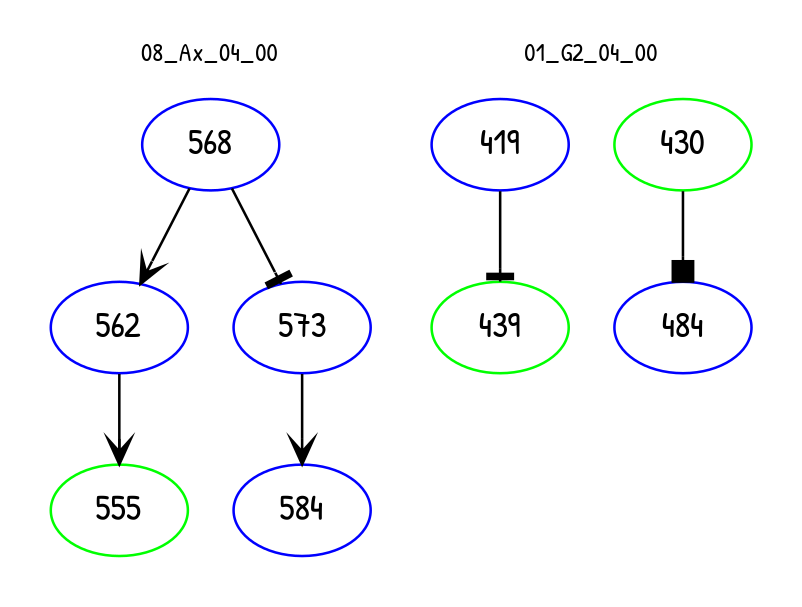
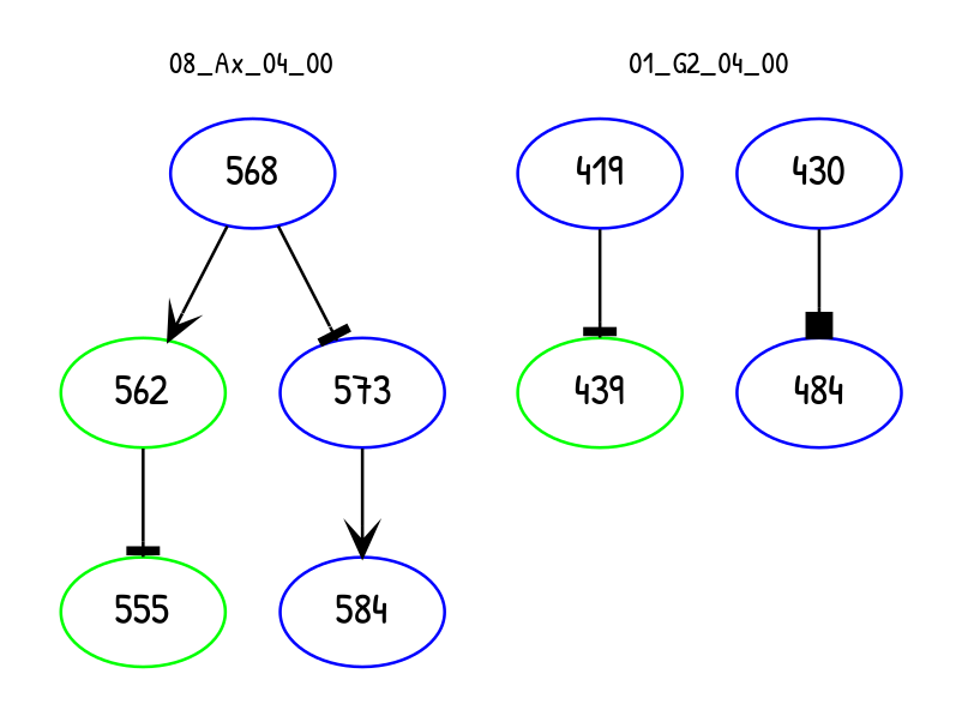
  digraph {
    fontname="Patrick Hand"
    node [color=blue fontname="Patrick Hand"]
    edge [arrowhead=tee color=black fontname="Patrick Hand"]
    n1 [label=568]
-   n2 [label=562]
+   n2 [color=green label=562]
    n3 [label=573]
    n4 [color=green label=555]
    n5 [label=584]
-   n6 [color=green label=430]
+   n6 [label=430]
    n7 [label=419]
    n8 [label=484]
    n9 [color=green label=439]
    subgraph cluster_1 {
      color=white
      fontsize=10
      label="08_Ax_04_00"
      n1
      n2
      n3
      n4
      n5
    }
    subgraph cluster_2 {
      color=white
      fontsize=10
      label="01_G2_04_00"
      n6
      n7
      n8
      n9
    }
    n1 -> n2 [arrowhead=vee]
    n1 -> n3
-   n2 -> n4 [arrowhead=vee]
+   n2 -> n4
    n3 -> n5 [arrowhead=vee]
    n6 -> n8 [arrowhead=box]
    n7 -> n9
  }
